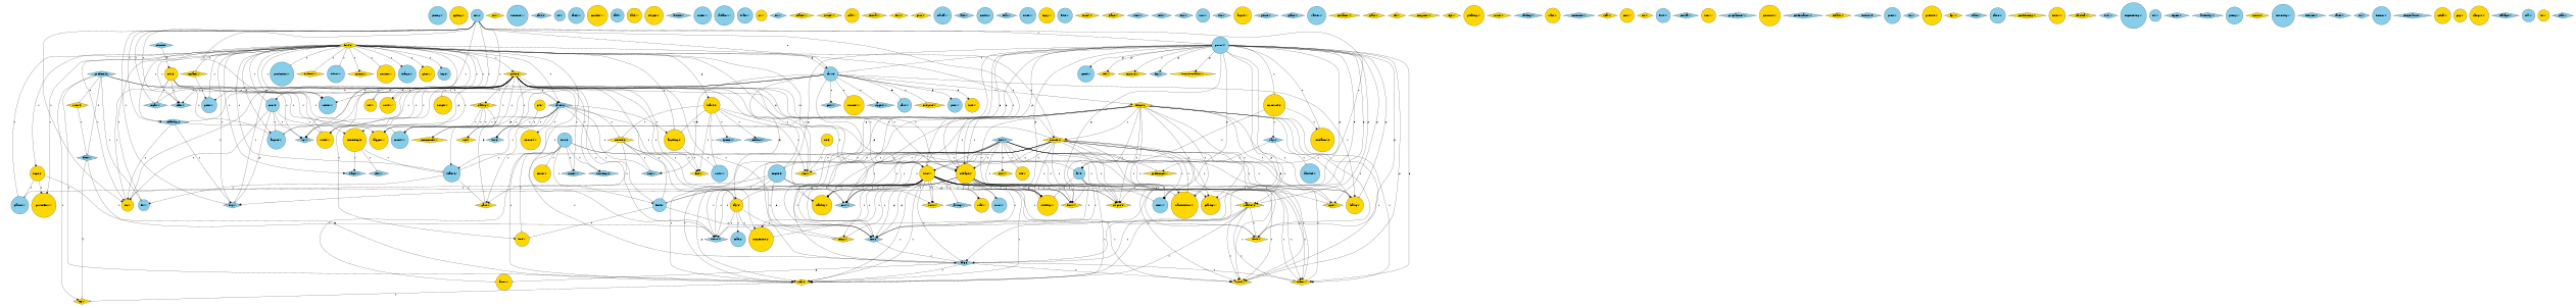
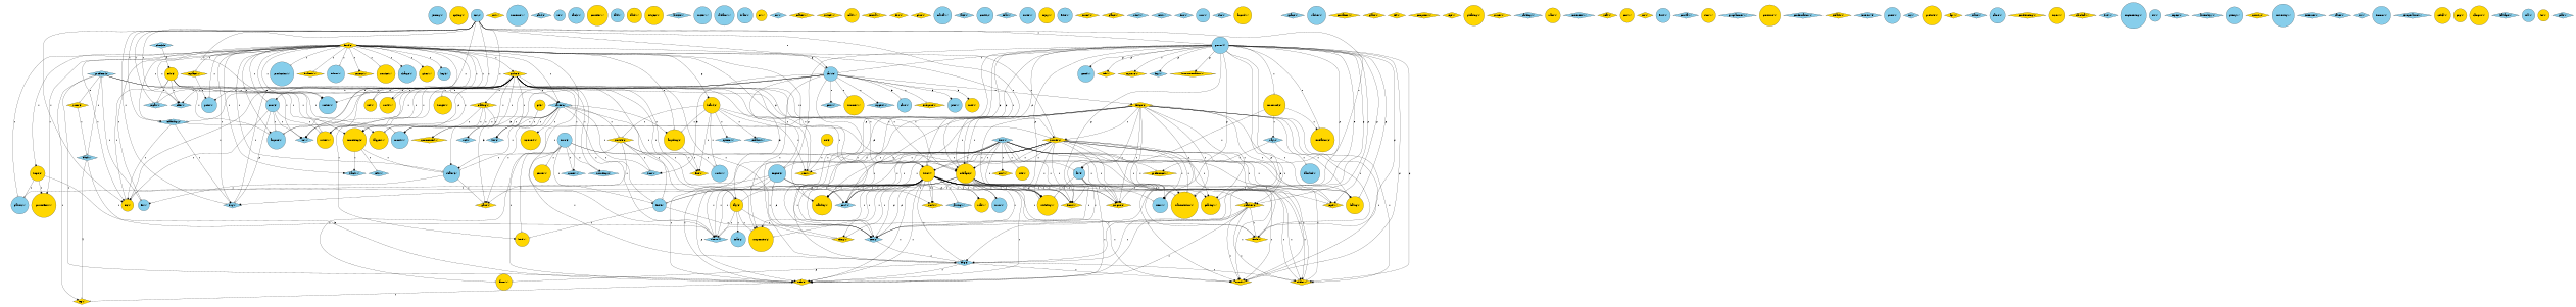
  digraph {
    node [fillcolor=gold shape=diamond style=filled]
    edge [arrowhead=odot]
    n1 [fillcolor=skyblue label="jeremy(1)" shape=circle]
    n2 [label="cycling(1)" shape=circle]
    n3 [fillcolor=skyblue label="sco(2)" shape=circle]
    n4 [fillcolor=skyblue label="power(4)" shape=circle]
    n5 [fillcolor=skyblue label="car(15)" shape=circle]
    n6 [fillcolor=skyblue label="reliability(2)"]
    n7 [fillcolor=skyblue label="zonker(1)" shape=circle]
    n8 [fillcolor=skyblue label="repair(1)"]
    n9 [fillcolor=skyblue label="offer(1)"]
    n10 [label="mileage(2)" shape=circle]
    n11 [fillcolor=skyblue label="anyone(1)" shape=circle]
    n12 [label="etc(1)" shape=circle]
    n13 [fillcolor=skyblue label="run(1)"]
    n14 [fillcolor=skyblue label="buy(1)"]
    n15 [label="writes(1)" shape=circle]
    n16 [label="preference(1)"]
    n17 [label="seat(5)"]
    n18 [fillcolor=skyblue label="speed(1)" shape=circle]
    n19 [label="left(1)"]
    n20 [label="improve(1)"]
    n21 [fillcolor=skyblue label="fog(1)"]
    n22 [label="drive(4)" shape=circle]
    n23 [label="instrumentation(1)"]
    n24 [label="weather(2)"]
    n25 [label="moonroof(2)" shape=circle]
    n26 [label="mph(1)"]
    n27 [label="gearing(1)" shape=circle]
    n28 [label="rattle(1)"]
    n29 [fillcolor=skyblue label="bag(3)"]
    n30 [label="analog(1)" shape=circle]
    n31 [label="trunk(1)"]
    n32 [fillcolor=skyblue label="steer(1)" shape=circle]
    n33 [label="front(1)"]
    n34 [label="stability(1)" shape=circle]
    n35 [label="transmission(1)" shape=circle]
    n36 [label="shake(1)"]
    n37 [label="ventilation(2)" shape=circle]
    n38 [fillcolor=skyblue label="cowl(1)"]
    n39 [label="torque(2)"]
    n40 [label="visibility(1)" shape=circle]
    n41 [fillcolor=skyblue label="see(2)"]
    n42 [label="something(3)" shape=circle]
    n43 [fillcolor=skyblue label="dealer(3)" shape=circle]
    n44 [fillcolor=skyblue label="care(1)" shape=circle]
    n45 [label="everyone(1)"]
    n46 [label="design(2)"]
    n47 [fillcolor=skyblue label="joint(1)" shape=circle]
    n48 [label="took(1)" shape=circle]
    n49 [fillcolor=skyblue label="gets(1)"]
    n50 [label="day(3)" shape=circle]
    n51 [fillcolor=skyblue label="boot(1)"]
    n52 [label="summer(1)" shape=circle]
    n53 [fillcolor=skyblue label="suggest(1)"]
    n54 [label="gave(1)"]
    n55 [label="suspension(2)" shape=circle]
    n56 [fillcolor=skyblue label="batch(1)"]
    n57 [fillcolor=skyblue label="tells(1)"]
    n58 [label="leg(1)"]
    n59 [fillcolor=skyblue label="find(5)" shape=circle]
    n60 [fillcolor=skyblue label="doesn(4)"]
    n61 [label="thing(1)"]
    n62 [label="work(1)"]
    n63 [fillcolor=skyblue label="jarring(1)"]
    n64 [label="road(1)" shape=circle]
    n65 [fillcolor=skyblue label="town(1)" shape=circle]
    n66 [fillcolor=skyblue label="air(5)" shape=circle]
    n67 [fillcolor=skyblue label="way(2)"]
    n68 [label="latter(1)" shape=circle]
    n69 [fillcolor=skyblue label="fix(1)" shape=circle]
    n70 [label="sounds(2)"]
    n71 [fillcolor=skyblue label="head(2)" shape=circle]
    n72 [fillcolor=skyblue label="problem(3)"]
    n73 [fillcolor=skyblue label="haven(6)"]
    n74 [label="happen(1)" shape=circle]
    n75 [label="room(3)"]
    n76 [fillcolor=skyblue label="month(1)" shape=circle]
    n77 [fillcolor=skyblue label="back(1)"]
    n78 [label="anything(2)" shape=circle]
    n79 [label="trouble(2)"]
    n80 [fillcolor=skyblue label="list(2)"]
-   n81 [label="luck(1)"]
+   n81 [fillcolor=skyblue label="luck(1)"]
    n82 [label="screwed(1)" shape=circle]
    n83 [label="fine(1)"]
    n84 [label="kind(1)" shape=circle]
    n85 [fillcolor=skyblue label="works(1)" shape=circle]
    n86 [fillcolor=skyblue label="handled(1)" shape=circle]
    n87 [label="put(1)"]
    n88 [fillcolor=skyblue label="someone(1)" shape=circle]
    n89 [fillcolor=skyblue label="card(2)"]
    n90 [fillcolor=skyblue label="se(1)" shape=circle]
    n91 [fillcolor=skyblue label="hatch(1)" shape=circle]
    n92 [label="consider(1)" shape=circle]
    n93 [label="ford(6)"]
    n94 [fillcolor=skyblue label="production(1)" shape=circle]
    n95 [label="heard(2)" shape=circle]
    n96 [label="probe(9)"]
    n97 [label="bulletin(1)"]
    n98 [fillcolor=skyblue label="point(1)" shape=circle]
    n99 [fillcolor=skyblue label="inform(1)" shape=circle]
    n100 [label="std(1)" shape=circle]
    n101 [fillcolor=skyblue label="com(3)" shape=circle]
    n102 [label="correct(1)"]
    n103 [label="replace(1)"]
    n104 [label="service(1)" shape=circle]
    n105 [fillcolor=skyblue label="charge(1)" shape=circle]
    n106 [label="hope(2)" shape=circle]
    n107 [label="yourselfers(1)" shape=circle]
    n108 [fillcolor=skyblue label="engine(3)" shape=circle]
    n109 [fillcolor=skyblue label="plastic(1)" shape=circle]
    n110 [label="gives(1)" shape=circle]
    n111 [label="world(1)" shape=circle]
    n112 [label="went(1)"]
    n113 [fillcolor=skyblue label="key(3)" shape=circle]
    n114 [fillcolor=skyblue label="exhaust(1)"]
    n115 [fillcolor=skyblue label="system(1)"]
    n116 [fillcolor=skyblue label="comes(1)"]
    n117 [fillcolor=skyblue label="sounding(2)"]
    n118 [label="mailing(1)"]
    n119 [label="bought(1)" shape=circle]
    n120 [label="commented(1)"]
    n121 [fillcolor=skyblue label="half(1)" shape=circle]
    n122 [label="dash(1)" shape=circle]
    n123 [label="subject(1)" shape=circle]
    n124 [fillcolor=skyblue label="article(1)"]
    n125 [fillcolor=skyblue label="sucker(1)" shape=circle]
    n126 [fillcolor=skyblue label="radiator(1)" shape=circle]
    n127 [fillcolor=skyblue label="horn(3)" shape=circle]
    n128 [label="center(1)" shape=circle]
    n129 [fillcolor=skyblue label="drain(1)" shape=circle]
    n130 [label="cv(1)" shape=circle]
    n131 [fillcolor=skyblue label="chuck(5)"]
    n132 [label="edu(3)" shape=circle]
    n133 [fillcolor=skyblue label="mr(1)"]
    n134 [label="makes(1)"]
    n135 [label="switch(1)"]
    n136 [label="mail(1)" shape=circle]
    n137 [label="sentra(1)"]
    n138 [label="dirt(1)"]
    n139 [label="give(1)"]
    n140 [fillcolor=skyblue label="mazda(1)" shape=circle]
    n141 [fillcolor=skyblue label="lack(1)"]
    n142 [fillcolor=skyblue label="credit(2)" shape=circle]
    n143 [fillcolor=skyblue label="heat(1)"]
    n144 [fillcolor=skyblue label="broke(1)" shape=circle]
    n145 [label="enjoy(1)" shape=circle]
    n146 [fillcolor=skyblue label="fluke(1)" shape=circle]
    n147 [label="sound(1)"]
    n148 [label="place(1)"]
    n149 [fillcolor=skyblue label="wind(1)"]
    n150 [fillcolor=skyblue label="unix(1)"]
    n151 [fillcolor=skyblue label="box(1)"]
    n152 [fillcolor=skyblue label="tires(1)"]
    n153 [label="mud(1)"]
    n154 [label="side(1)" shape=circle]
    n155 [fillcolor=skyblue label="won(1)" shape=circle]
    n156 [fillcolor=skyblue label="sho(1)"]
    n157 [label="accord(1)" shape=circle]
-   n158 [fillcolor=skyblue label="phone(1)"]
    n159 [fillcolor=skyblue label="space(1)"]
    n160 [fillcolor=skyblue label="washer(1)" shape=circle]
    n161 [label="container(1)"]
    n162 [label="glass(1)"]
    n163 [label="fell(1)"]
    n164 [label="computer(1)"]
    n165 [label="eye(1)"]
    n166 [label="pleasing(1)" shape=circle]
    n167 [label="owner(1)"]
    n168 [fillcolor=skyblue label="padding(1)"]
    n169 [label="want(1)" shape=circle]
    n170 [fillcolor=skyblue label="mereness(1)"]
    n171 [label="seal(1)"]
    n172 [label="cmu(1)" shape=circle]
    n173 [label="nx(1)"]
    n174 [fillcolor=skyblue label="fluid(1)" shape=circle]
    n175 [fillcolor=skyblue label="corolla(1)"]
    n176 [label="door(1)" shape=circle]
    n177 [fillcolor=skyblue label="programmer(1)"]
    n178 [label="pressure(1)" shape=circle]
    n179 [fillcolor=skyblue label="condensation(1)"]
    n180 [label="stealth(1)"]
    n181 [fillcolor=skyblue label="interior(9)"]
    n182 [fillcolor=skyblue label="guess(1)" shape=circle]
    n183 [fillcolor=skyblue label="nc(1)"]
    n184 [label="prelude(1)" shape=circle]
    n185 [label="apr(1)"]
    n186 [fillcolor=skyblue label="state(1)"]
    n187 [fillcolor=skyblue label="came(1)" shape=circle]
    n188 [label="conditioning(1)"]
    n189 [label="mx(3)" shape=circle]
    n190 [label="screw(1)" shape=circle]
    n191 [label="carolina(1)"]
    n192 [fillcolor=skyblue label="fwd(1)"]
    n193 [fillcolor=skyblue label="engineering(1)" shape=circle]
    n194 [fillcolor=skyblue label="bit(1)" shape=circle]
    n195 [fillcolor=skyblue label="expect(1)"]
    n196 [fillcolor=skyblue label="assembly(1)"]
    n197 [fillcolor=skyblue label="plenty(1)" shape=circle]
    n198 [label="count(2)"]
    n199 [fillcolor=skyblue label="university(1)" shape=circle]
    n200 [fillcolor=skyblue label="internet(1)"]
    n201 [fillcolor=skyblue label="takes(1)"]
    n202 [fillcolor=skyblue label="sx(1)"]
    n203 [fillcolor=skyblue label="hmmm(1)" shape=circle]
    n204 [fillcolor=skyblue label="temperature(1)"]
    n205 [label="celica(1)" shape=circle]
    n206 [label="pep(1)" shape=circle]
    n207 [label="gt(3)" shape=circle]
    n208 [label="campus(1)" shape=circle]
    n209 [fillcolor=skyblue label="leakage(1)"]
    n210 [fillcolor=skyblue label="usa(1)" shape=circle]
    n211 [label="lot(1)" shape=circle]
    n212 [fillcolor=skyblue label="yeah(1)"]
    n3 -> n4 [label=1]
    n3 -> n5 [arrowhead=box label=1]
    n3 -> n6 [arrowhead=box label=1]
    n3 -> n7 [arrowhead=box label=1]
    n3 -> n8 [label=1]
    n3 -> n9 [label=1]
    n3 -> n10 [label=1]
    n3 -> n11 [label=1]
    n3 -> n12 [arrowhead=box label=1]
    n3 -> n13 [arrowhead=box label=1]
    n3 -> n14 [label=1]
    n3 -> n15 [label=1]
    n3 -> n16 [arrowhead=box label=1]
    n4 -> n5 [label=1]
    n4 -> n10 [arrowhead=box label=2]
    n4 -> n17 [arrowhead=box label=2]
    n4 -> n18 [arrowhead=box label=2]
    n4 -> n19 [arrowhead=box label=2]
    n4 -> n20 [arrowhead=box label=1]
    n4 -> n21 [arrowhead=box label=2]
    n4 -> n22 [label=2]
    n4 -> n22 [label=2]
    n4 -> n23 [arrowhead=box label=2]
    n4 -> n24 [arrowhead=box label=2]
    n4 -> n25 [label=1]
    n4 -> n26 [arrowhead=box label=2]
    n4 -> n27 [label=2]
    n4 -> n28 [label=2]
    n4 -> n29 [arrowhead=box label=2]
    n4 -> n30 [label=2]
    n4 -> n31 [arrowhead=box label=2]
    n4 -> n32 [label=2]
    n4 -> n33 [arrowhead=box label=2]
    n4 -> n34 [arrowhead=box label=2]
    n4 -> n35 [label=0]
    n4 -> n36 [arrowhead=box label=2]
    n4 -> n37 [label=1]
    n4 -> n38 [arrowhead=box label=2]
    n4 -> n39 [arrowhead=box label=2]
    n4 -> n40 [label=2]
    n4 -> n41 [label=2]
    n5 -> n6 [label=1]
    n5 -> n41 [arrowhead=box label=1]
    n5 -> n42 [arrowhead=box label=2]
    n5 -> n43 [arrowhead=box label=3]
    n5 -> n44 [label=3]
    n5 -> n45 [label=1]
    n5 -> n46 [arrowhead=box label=1]
    n5 -> n47 [arrowhead=box label=3]
    n5 -> n48 [arrowhead=box label=3]
    n5 -> n49 [arrowhead=box label=1]
    n5 -> n50 [arrowhead=box label=3]
    n5 -> n51 [arrowhead=box label=3]
    n5 -> n52 [label=1]
    n5 -> n53 [arrowhead=box label=1]
-   n5 -> n54 [label=3]
-   n5 -> n30 [arrowhead=box label=1]
+   n5 -> n54 [arrowhead=box label=3]
+   n5 -> n55 [arrowhead=box label=1]
    n6 -> n10 [arrowhead=box label=1]
    n6 -> n12 [arrowhead=box label=1]
    n6 -> n14 [arrowhead=box label=1]
    n10 -> n12 [label=1]
    n10 -> n14 [arrowhead=box label=1]
    n10 -> n17 [label=1]
    n10 -> n30 [label=1]
    n10 -> n31 [arrowhead=box label=1]
    n10 -> n32 [label=1]
    n10 -> n33 [label=1]
    n10 -> n34 [label=1]
    n10 -> n35 [label=1]
    n10 -> n36 [label=1]
    n10 -> n38 [label=1]
    n10 -> n39 [arrowhead=box label=1]
    n10 -> n40 [label=1]
    n10 -> n41 [label=1]
    n17 -> n58 [label=1]
    n22 -> n17 [arrowhead=box label=1]
    n22 -> n17 [label=1]
    n22 -> n24 [arrowhead=box label=1]
    n22 -> n26 [label=1]
    n22 -> n27 [arrowhead=box label=1]
    n22 -> n28 [arrowhead=box label=1]
    n22 -> n29 [label=1]
    n22 -> n31 [arrowhead=box label=1]
    n22 -> n31 [arrowhead=box label=1]
    n22 -> n33 [label=1]
    n22 -> n33 [label=1]
    n22 -> n34 [arrowhead=box label=1]
    n22 -> n34 [arrowhead=box label=1]
    n22 -> n36 [arrowhead=box label=1]
    n22 -> n36 [arrowhead=box label=1]
    n22 -> n38 [label=1]
    n22 -> n38 [label=1]
    n22 -> n40 [arrowhead=box label=1]
    n22 -> n40 [label=1]
    n22 -> n41 [label=2]
    n22 -> n41 [arrowhead=box label=2]
    n22 -> n50 [label=1]
    n22 -> n55 [arrowhead=box label=1]
    n22 -> n55 [label=1]
    n22 -> n59 [label=1]
    n22 -> n59 [label=1]
    n22 -> n60 [arrowhead=box label=1]
    n22 -> n60 [label=1]
    n22 -> n61 [arrowhead=box label=1]
    n22 -> n61 [label=1]
    n22 -> n62 [arrowhead=box label=1]
    n22 -> n62 [arrowhead=box label=1]
    n22 -> n63 [label=1]
    n22 -> n64 [arrowhead=box label=1]
    n22 -> n64 [arrowhead=box label=1]
    n22 -> n65 [arrowhead=box label=1]
    n22 -> n65 [label=1]
    n24 -> n17 [arrowhead=box label=1]
    n24 -> n28 [label=1]
    n24 -> n29 [label=1]
    n24 -> n31 [arrowhead=box label=1]
    n24 -> n36 [label=1]
    n24 -> n41 [arrowhead=box label=1]
    n25 -> n37 [arrowhead=box label=1]
    n25 -> n66 [arrowhead=box label=1]
    n25 -> n67 [arrowhead=box label=1]
    n29 -> n17 [arrowhead=box label=1]
    n29 -> n31 [arrowhead=box label=1]
-   n29 -> n36 [label=1]
+   n29 -> n36 [arrowhead=box label=1]
    n29 -> n68 [label=2]
    n41 -> n29 [label=1]
    n42 -> n43 [label=1]
    n42 -> n56 [arrowhead=box label=1]
    n42 -> n57 [label=1]
    n43 -> n54 [label=1]
    n43 -> n69 [arrowhead=box label=1]
    n46 -> n10 [label=1]
    n46 -> n17 [label=1]
    n46 -> n22 [label=1]
    n46 -> n24 [arrowhead=box label=1]
    n46 -> n26 [arrowhead=box label=1]
    n46 -> n27 [arrowhead=box label=1]
    n46 -> n28 [arrowhead=box label=1]
    n46 -> n29 [arrowhead=box label=1]
    n46 -> n30 [label=1]
    n46 -> n31 [label=1]
    n46 -> n32 [arrowhead=box label=1]
    n46 -> n33 [label=1]
    n46 -> n34 [label=1]
    n46 -> n35 [arrowhead=box label=1]
    n46 -> n36 [arrowhead=box label=1]
    n46 -> n38 [arrowhead=box label=1]
    n46 -> n39 [arrowhead=box label=1]
    n46 -> n40 [arrowhead=box label=1]
    n46 -> n70 [arrowhead=box label=1]
    n50 -> n55 [label=1]
    n50 -> n60 [label=1]
    n50 -> n61 [label=1]
    n50 -> n71 [arrowhead=box label=1]
    n59 -> n41 [label=1]
    n59 -> n84 [label=1]
    n66 -> n17 [arrowhead=box label=1]
    n66 -> n39 [arrowhead=box label=1]
    n66 -> n40 [label=1]
    n66 -> n41 [label=1]
    n66 -> n60 [arrowhead=box label=1]
    n67 -> n66 [arrowhead=box label=1]
    n67 -> n86 [label=1]
    n70 -> n10 [arrowhead=box label=1]
    n70 -> n17 [label=1]
    n70 -> n22 [arrowhead=box label=1]
    n70 -> n26 [label=1]
    n70 -> n27 [arrowhead=box label=1]
    n70 -> n28 [label=1]
    n70 -> n29 [arrowhead=box label=1]
    n70 -> n30 [label=1]
    n70 -> n31 [arrowhead=box label=1]
    n70 -> n32 [arrowhead=box label=1]
    n70 -> n33 [arrowhead=box label=1]
    n70 -> n34 [label=1]
    n70 -> n35 [label=1]
    n70 -> n36 [label=1]
    n70 -> n38 [arrowhead=box label=1]
    n70 -> n39 [label=1]
    n70 -> n40 [label=1]
    n70 -> n41 [arrowhead=box label=1]
    n70 -> n112 [arrowhead=box label=1]
    n72 -> n17 [label=1]
    n72 -> n58 [arrowhead=box label=1]
    n72 -> n69 [label=1]
    n72 -> n73 [arrowhead=box label=1]
    n72 -> n74 [arrowhead=box label=1]
    n72 -> n75 [label=1]
    n72 -> n76 [label=1]
    n72 -> n77 [label=1]
    n73 -> n43 [arrowhead=box label=1]
    n73 -> n50 [label=1]
    n73 -> n51 [label=1]
    n73 -> n54 [arrowhead=box label=1]
    n73 -> n59 [label=1]
    n73 -> n74 [label=1]
    n73 -> n76 [arrowhead=box label=1]
    n73 -> n78 [arrowhead=box label=1]
    n73 -> n79 [label=1]
    n73 -> n80 [label=1]
    n73 -> n81 [label=1]
    n73 -> n82 [arrowhead=box label=1]
    n75 -> n77 [label=1]
    n77 -> n17 [arrowhead=box label=3]
    n77 -> n58 [label=4]
    n78 -> n83 [arrowhead=box label=1]
    n79 -> n43 [label=1]
    n79 -> n51 [label=1]
    n79 -> n54 [arrowhead=box label=1]
    n79 -> n83 [arrowhead=box label=1]
    n79 -> n85 [label=1]
    n93 -> n5 [label=2]
    n93 -> n6 [label=1]
    n93 -> n7 [arrowhead=box label=1]
    n93 -> n9 [arrowhead=box label=1]
    n93 -> n10 [arrowhead=box label=1]
    n93 -> n11 [arrowhead=box label=1]
    n93 -> n12 [arrowhead=box label=1]
    n93 -> n13 [arrowhead=box label=1]
    n93 -> n14 [label=1]
    n93 -> n15 [arrowhead=box label=1]
    n93 -> n42 [arrowhead=box label=2]
    n93 -> n43 [label=1]
    n93 -> n56 [arrowhead=box label=1]
    n93 -> n60 [label=1]
    n93 -> n69 [label=1]
    n93 -> n70 [label=1]
    n93 -> n73 [arrowhead=box label=1]
    n93 -> n78 [label=1]
    n93 -> n94 [label=1]
    n93 -> n95 [arrowhead=box label=2]
    n93 -> n96 [arrowhead=box label=1]
    n93 -> n97 [label=1]
    n93 -> n98 [label=1]
    n93 -> n99 [label=1]
    n93 -> n100 [label=1]
    n93 -> n101 [label=1]
    n93 -> n102 [arrowhead=box label=1]
    n93 -> n103 [label=1]
    n93 -> n104 [label=1]
    n93 -> n105 [arrowhead=box label=1]
    n93 -> n106 [arrowhead=box label=1]
    n93 -> n107 [arrowhead=box label=1]
    n93 -> n108 [label=2]
    n93 -> n109 [label=1]
    n93 -> n110 [arrowhead=box label=1]
    n93 -> n111 [arrowhead=box label=1]
    n93 -> n112 [arrowhead=box label=1]
    n93 -> n113 [arrowhead=box label=1]
    n95 -> n70 [label=1]
    n95 -> n78 [label=1]
    n95 -> n79 [label=1]
    n95 -> n83 [arrowhead=box label=1]
    n95 -> n85 [label=1]
    n95 -> n112 [arrowhead=box label=1]
    n95 -> n114 [arrowhead=box label=1]
    n95 -> n115 [arrowhead=box label=1]
    n96 -> n7 [arrowhead=box label=1]
    n96 -> n8 [label=1]
    n96 -> n9 [arrowhead=box label=1]
    n96 -> n10 [arrowhead=box label=1]
    n96 -> n11 [label=1]
    n96 -> n12 [arrowhead=box label=1]
    n96 -> n13 [arrowhead=box label=1]
    n96 -> n14 [label=1]
    n96 -> n15 [label=1]
    n96 -> n22 [arrowhead=box label=1]
    n96 -> n22 [label=1]
    n96 -> n50 [label=1]
    n96 -> n55 [arrowhead=box label=1]
    n96 -> n59 [label=1]
    n96 -> n60 [label=1]
    n96 -> n61 [label=1]
    n96 -> n62 [arrowhead=box label=1]
    n96 -> n70 [arrowhead=box label=1]
    n96 -> n73 [label=1]
    n96 -> n74 [label=1]
    n96 -> n76 [label=1]
    n96 -> n80 [arrowhead=box label=1]
    n96 -> n84 [arrowhead=box label=1]
    n96 -> n98 [arrowhead=box label=1]
    n96 -> n100 [label=1]
    n96 -> n101 [arrowhead=box label=1]
    n96 -> n111 [label=1]
    n96 -> n112 [label=1]
    n96 -> n116 [arrowhead=box label=1]
    n96 -> n117 [label=1]
    n96 -> n118 [arrowhead=box label=1]
    n96 -> n119 [label=1]
    n96 -> n120 [label=1]
    n101 -> n11 [label=1]
    n101 -> n12 [label=1]
    n101 -> n13 [arrowhead=box label=1]
    n101 -> n14 [label=2]
    n101 -> n15 [label=1]
    n103 -> n98 [arrowhead=box label=1]
    n106 -> n60 [arrowhead=box label=1]
    n106 -> n107 [arrowhead=box label=1]
    n106 -> n109 [label=1]
    n108 -> n17 [arrowhead=box label=2]
    n108 -> n38 [label=2]
    n108 -> n39 [arrowhead=box label=2]
    n108 -> n40 [label=2]
    n108 -> n41 [arrowhead=box label=2]
    n108 -> n60 [arrowhead=box label=1]
    n108 -> n109 [label=1]
-   n118 -> n74 [arrowhead=box label=1]
+   n118 -> n42 [arrowhead=box label=1]
    n118 -> n76 [label=1]
    n118 -> n81 [arrowhead=box label=1]
    n118 -> n120 [arrowhead=box label=1]
    n127 -> n16 [label=1]
    n127 -> n29 [label=1]
    n127 -> n59 [arrowhead=box label=1]
    n127 -> n66 [label=1]
    n127 -> n68 [label=1]
    n127 -> n84 [label=1]
    n127 -> n116 [label=1]
    n127 -> n117 [arrowhead=box label=1]
    n127 -> n128 [label=1]
    n131 -> n132 [arrowhead=box label=4]
    n132 -> n8 [label=1]
    n132 -> n9 [arrowhead=box label=1]
    n132 -> n10 [arrowhead=box label=1]
    n132 -> n11 [label=1]
    n132 -> n12 [label=1]
    n132 -> n13 [arrowhead=box label=1]
    n132 -> n15 [label=1]
    n152 -> n10 [label=1]
    n152 -> n17 [arrowhead=box label=1]
    n152 -> n22 [label=1]
    n152 -> n28 [label=1]
    n152 -> n29 [label=1]
    n152 -> n30 [arrowhead=box label=1]
    n152 -> n31 [label=1]
    n152 -> n32 [arrowhead=box label=1]
    n152 -> n33 [arrowhead=box label=1]
    n152 -> n34 [label=1]
    n152 -> n35 [arrowhead=box label=1]
    n152 -> n36 [label=1]
    n152 -> n38 [arrowhead=box label=1]
    n152 -> n39 [label=1]
    n152 -> n40 [label=1]
    n152 -> n41 [label=1]
    n152 -> n108 [label=1]
    n152 -> n153 [arrowhead=box label=1]
    n152 -> n154 [label=1]
    n189 -> n112 [label=1]
    n207 -> n80 [arrowhead=box label=1]
  }
